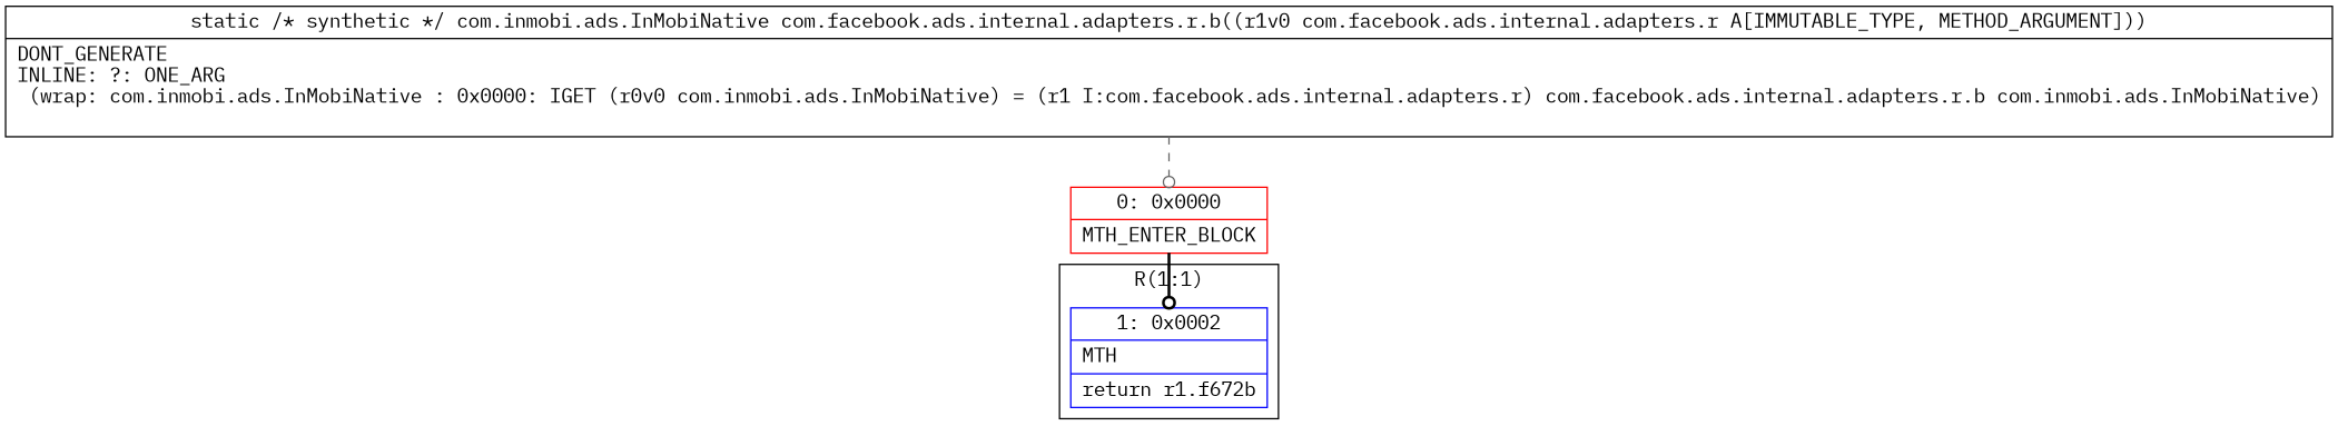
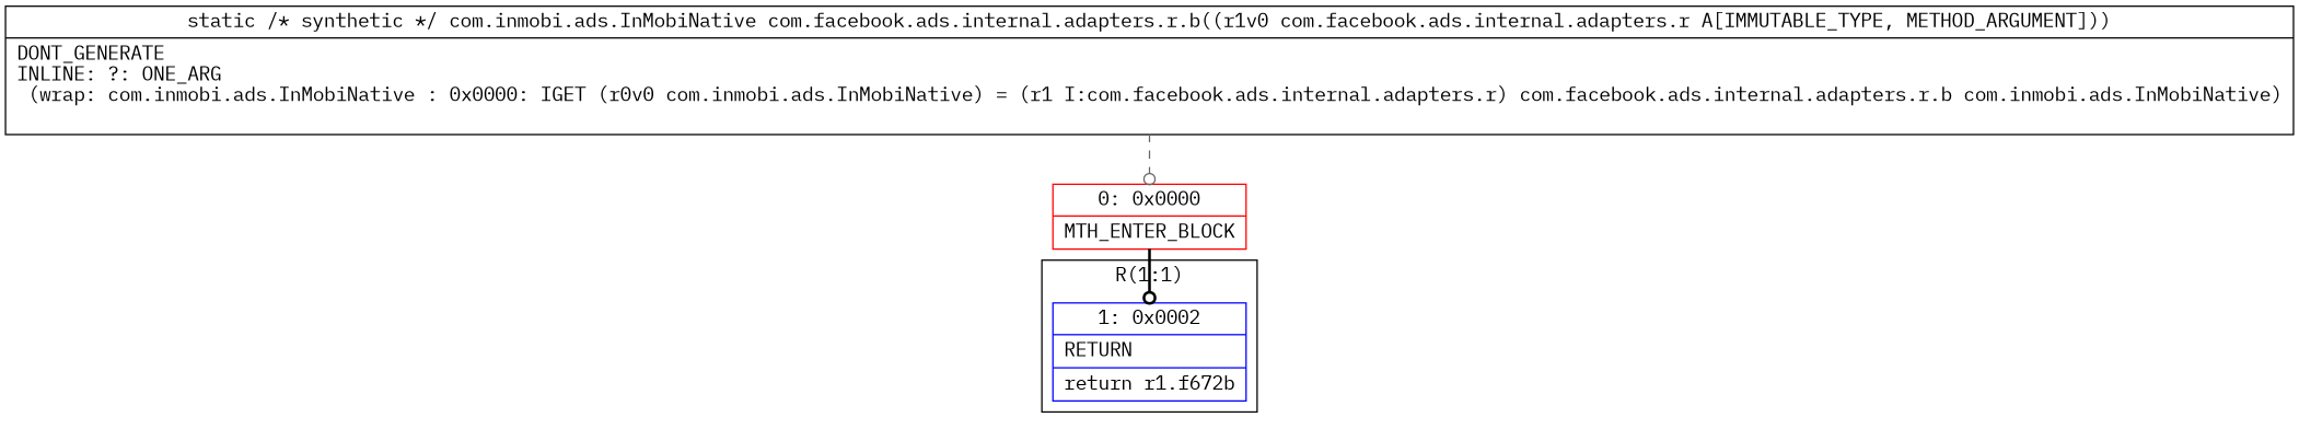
  digraph {
    fontname="IBM Plex Mono"
    node [shape=record fontname="IBM Plex Mono"]
    edge [arrowhead=odot fontname="IBM Plex Mono"]
-   n1 [color=blue label="{1\:\ 0x0002|MTH\l|return r1.f672b\l}"]
+   n1 [color=blue label="{1\:\ 0x0002|RETURN\l|return r1.f672b\l}"]
    n2 [color=red label="{0\:\ 0x0000|MTH_ENTER_BLOCK\l}"]
    n3 [label="{static \/* synthetic *\/ com.inmobi.ads.InMobiNative com.facebook.ads.internal.adapters.r.b((r1v0 com.facebook.ads.internal.adapters.r A[IMMUTABLE_TYPE, METHOD_ARGUMENT]))  | DONT_GENERATE\lINLINE: ?: ONE_ARG  \l  (wrap: com.inmobi.ads.InMobiNative : 0x0000: IGET  (r0v0 com.inmobi.ads.InMobiNative) = (r1 I:com.facebook.ads.internal.adapters.r) com.facebook.ads.internal.adapters.r.b com.inmobi.ads.InMobiNative)\l\l}"]
    subgraph cluster_1 {
      label="R(1:1)"
      n1
    }
    n2 -> n1 [color=black style=bold]
    n3 -> n2 [color=gray40 style=dashed]
  }
